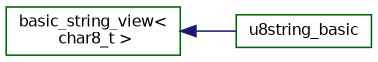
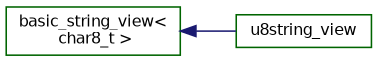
  digraph {
    rankdir=LR
    node [color=darkgreen fillcolor=white fontname=Helvetica fontsize=10 shape=record style=filled]
    n1 [height=0.2 label="basic_string_view\<\l char8_t \>" width=0.4]
-   n2 [height=0.2 label=u8string_basic width=0.4]
+   n2 [height=0.2 label=u8string_view width=0.4]
    n1 -> n2 [color=midnightblue dir=back fontname=Helvetica fontsize=10 labelfontname=Helvetica labelfontsize=10 style=solid]
  }
